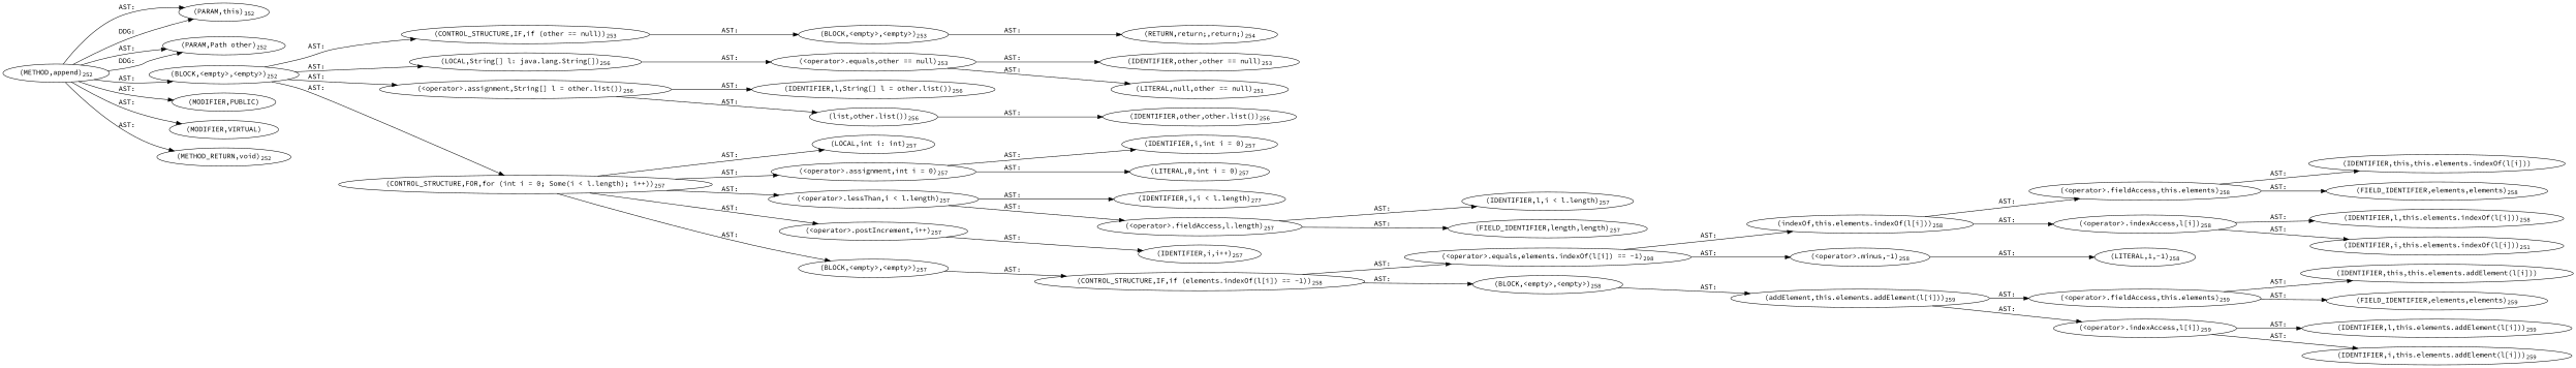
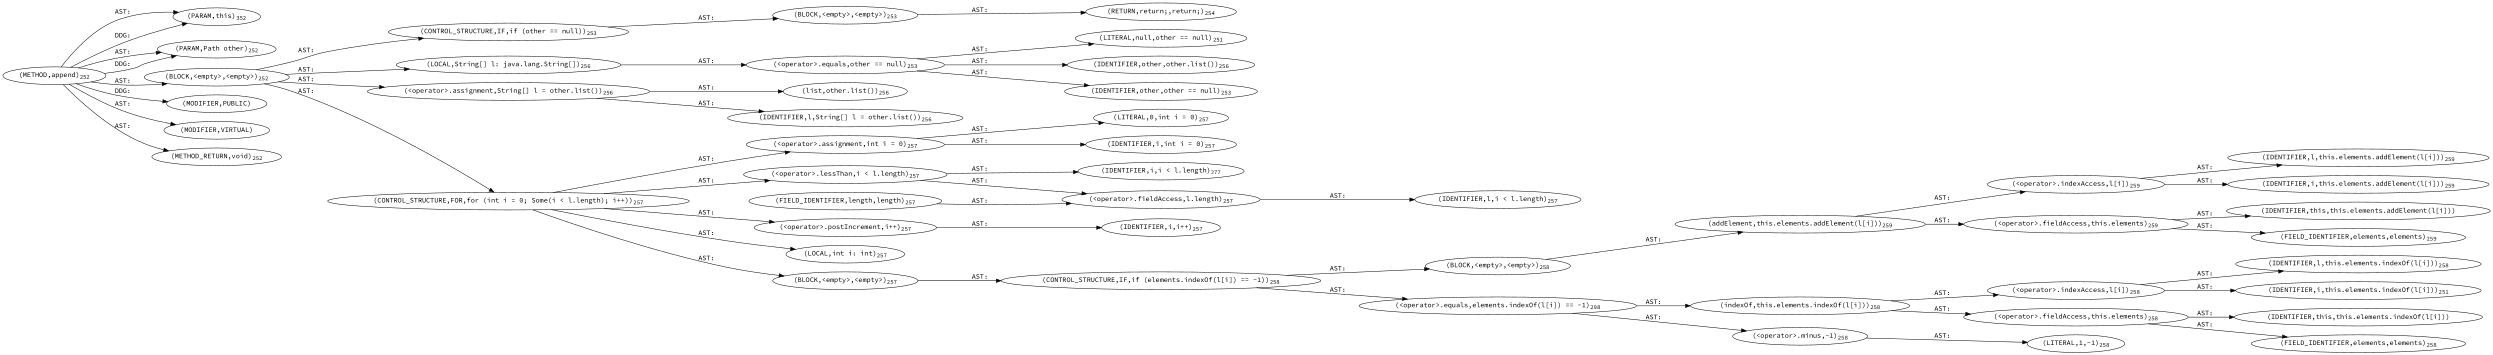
  digraph {
    fontname="Source Code Pro"
    rankdir=LR
    node [fontname="Source Code Pro"]
    edge [fontname="Source Code Pro"]
    n1 [label=<(METHOD,append)<SUB>252</SUB>>]
    n2 [label=<(PARAM,this)<SUB>352</SUB>>]
    n3 [label=<(PARAM,Path other)<SUB>252</SUB>>]
    n4 [label=<(BLOCK,&lt;empty&gt;,&lt;empty&gt;)<SUB>252</SUB>>]
    n5 [label=<(MODIFIER,PUBLIC)>]
    n6 [label=<(MODIFIER,VIRTUAL)>]
    n7 [label=<(METHOD_RETURN,void)<SUB>252</SUB>>]
    n8 [label=<(CONTROL_STRUCTURE,IF,if (other == null))<SUB>253</SUB>>]
    n9 [label=<(LOCAL,String[] l: java.lang.String[])<SUB>256</SUB>>]
    n10 [label=<(&lt;operator&gt;.assignment,String[] l = other.list())<SUB>256</SUB>>]
    n11 [label=<(CONTROL_STRUCTURE,FOR,for (int i = 0; Some(i &lt; l.length); i++))<SUB>257</SUB>>]
    n12 [label=<(BLOCK,&lt;empty&gt;,&lt;empty&gt;)<SUB>253</SUB>>]
    n13 [label=<(&lt;operator&gt;.equals,other == null)<SUB>253</SUB>>]
    n14 [label=<(IDENTIFIER,l,String[] l = other.list())<SUB>256</SUB>>]
    n15 [label=<(list,other.list())<SUB>256</SUB>>]
    n16 [label=<(LOCAL,int i: int)<SUB>257</SUB>>]
    n17 [label=<(&lt;operator&gt;.assignment,int i = 0)<SUB>257</SUB>>]
    n18 [label=<(&lt;operator&gt;.lessThan,i &lt; l.length)<SUB>257</SUB>>]
    n19 [label=<(&lt;operator&gt;.postIncrement,i++)<SUB>257</SUB>>]
    n20 [label=<(BLOCK,&lt;empty&gt;,&lt;empty&gt;)<SUB>257</SUB>>]
    n21 [label=<(IDENTIFIER,other,other == null)<SUB>253</SUB>>]
    n22 [label=<(LITERAL,null,other == null)<SUB>251</SUB>>]
    n23 [label=<(RETURN,return;,return;)<SUB>254</SUB>>]
    n24 [label=<(IDENTIFIER,other,other.list())<SUB>256</SUB>>]
    n25 [label=<(IDENTIFIER,i,int i = 0)<SUB>257</SUB>>]
    n26 [label=<(LITERAL,0,int i = 0)<SUB>257</SUB>>]
    n27 [label=<(IDENTIFIER,i,i &lt; l.length)<SUB>277</SUB>>]
    n28 [label=<(&lt;operator&gt;.fieldAccess,l.length)<SUB>257</SUB>>]
    n29 [label=<(IDENTIFIER,i,i++)<SUB>257</SUB>>]
    n30 [label=<(CONTROL_STRUCTURE,IF,if (elements.indexOf(l[i]) == -1))<SUB>258</SUB>>]
    n31 [label=<(IDENTIFIER,l,i &lt; l.length)<SUB>257</SUB>>]
    n32 [label=<(FIELD_IDENTIFIER,length,length)<SUB>257</SUB>>]
    n33 [label=<(&lt;operator&gt;.equals,elements.indexOf(l[i]) == -1)<SUB>298</SUB>>]
    n34 [label=<(BLOCK,&lt;empty&gt;,&lt;empty&gt;)<SUB>258</SUB>>]
    n35 [label=<(indexOf,this.elements.indexOf(l[i]))<SUB>258</SUB>>]
    n36 [label=<(&lt;operator&gt;.minus,-1)<SUB>258</SUB>>]
    n37 [label=<(addElement,this.elements.addElement(l[i]))<SUB>259</SUB>>]
    n38 [label=<(&lt;operator&gt;.fieldAccess,this.elements)<SUB>258</SUB>>]
    n39 [label=<(&lt;operator&gt;.indexAccess,l[i])<SUB>258</SUB>>]
    n40 [label=<(LITERAL,1,-1)<SUB>258</SUB>>]
    n41 [label=<(IDENTIFIER,this,this.elements.indexOf(l[i]))>]
    n42 [label=<(FIELD_IDENTIFIER,elements,elements)<SUB>258</SUB>>]
    n43 [label=<(IDENTIFIER,l,this.elements.indexOf(l[i]))<SUB>258</SUB>>]
    n44 [label=<(IDENTIFIER,i,this.elements.indexOf(l[i]))<SUB>251</SUB>>]
    n45 [label=<(&lt;operator&gt;.fieldAccess,this.elements)<SUB>259</SUB>>]
    n46 [label=<(&lt;operator&gt;.indexAccess,l[i])<SUB>259</SUB>>]
    n47 [label=<(IDENTIFIER,this,this.elements.addElement(l[i]))>]
    n48 [label=<(FIELD_IDENTIFIER,elements,elements)<SUB>259</SUB>>]
    n49 [label=<(IDENTIFIER,l,this.elements.addElement(l[i]))<SUB>259</SUB>>]
    n50 [label=<(IDENTIFIER,i,this.elements.addElement(l[i]))<SUB>259</SUB>>]
    n1 -> n2 [label="AST: "]
    n1 -> n2 [label="DDG: "]
    n1 -> n3 [label="AST: "]
    n1 -> n3 [label="DDG: "]
    n1 -> n4 [label="AST: "]
-   n1 -> n5 [label="AST: "]
+   n1 -> n5 [label="DDG: "]
    n1 -> n6 [label="AST: "]
    n1 -> n7 [label="AST: "]
    n4 -> n8 [label="AST: "]
    n4 -> n9 [label="AST: "]
    n4 -> n10 [label="AST: "]
    n4 -> n11 [label="AST: "]
    n8 -> n12 [label="AST: "]
    n9 -> n13 [label="AST: "]
    n10 -> n14 [label="AST: "]
    n10 -> n15 [label="AST: "]
    n11 -> n16 [label="AST: "]
    n11 -> n17 [label="AST: "]
    n11 -> n18 [label="AST: "]
    n11 -> n19 [label="AST: "]
    n11 -> n20 [label="AST: "]
    n12 -> n23 [label="AST: "]
    n13 -> n21 [label="AST: "]
    n13 -> n22 [label="AST: "]
-   n15 -> n24 [label="AST: "]
+   n13 -> n24 [label="AST: "]
    n17 -> n25 [label="AST: "]
    n17 -> n26 [label="AST: "]
    n18 -> n27 [label="AST: "]
    n18 -> n28 [label="AST: "]
    n19 -> n29 [label="AST: "]
    n20 -> n30 [label="AST: "]
    n28 -> n31 [label="AST: "]
-   n28 -> n32 [label="AST: "]
+   n32 -> n28 [label="AST: "]
    n30 -> n33 [label="AST: "]
    n30 -> n34 [label="AST: "]
    n33 -> n35 [label="AST: "]
    n33 -> n36 [label="AST: "]
    n34 -> n37 [label="AST: "]
    n35 -> n38 [label="AST: "]
    n35 -> n39 [label="AST: "]
    n36 -> n40 [label="AST: "]
    n37 -> n45 [label="AST: "]
    n37 -> n46 [label="AST: "]
    n38 -> n41 [label="AST: "]
    n38 -> n42 [label="AST: "]
    n39 -> n43 [label="AST: "]
    n39 -> n44 [label="AST: "]
    n45 -> n47 [label="AST: "]
    n45 -> n48 [label="AST: "]
    n46 -> n49 [label="AST: "]
    n46 -> n50 [label="AST: "]
  }
